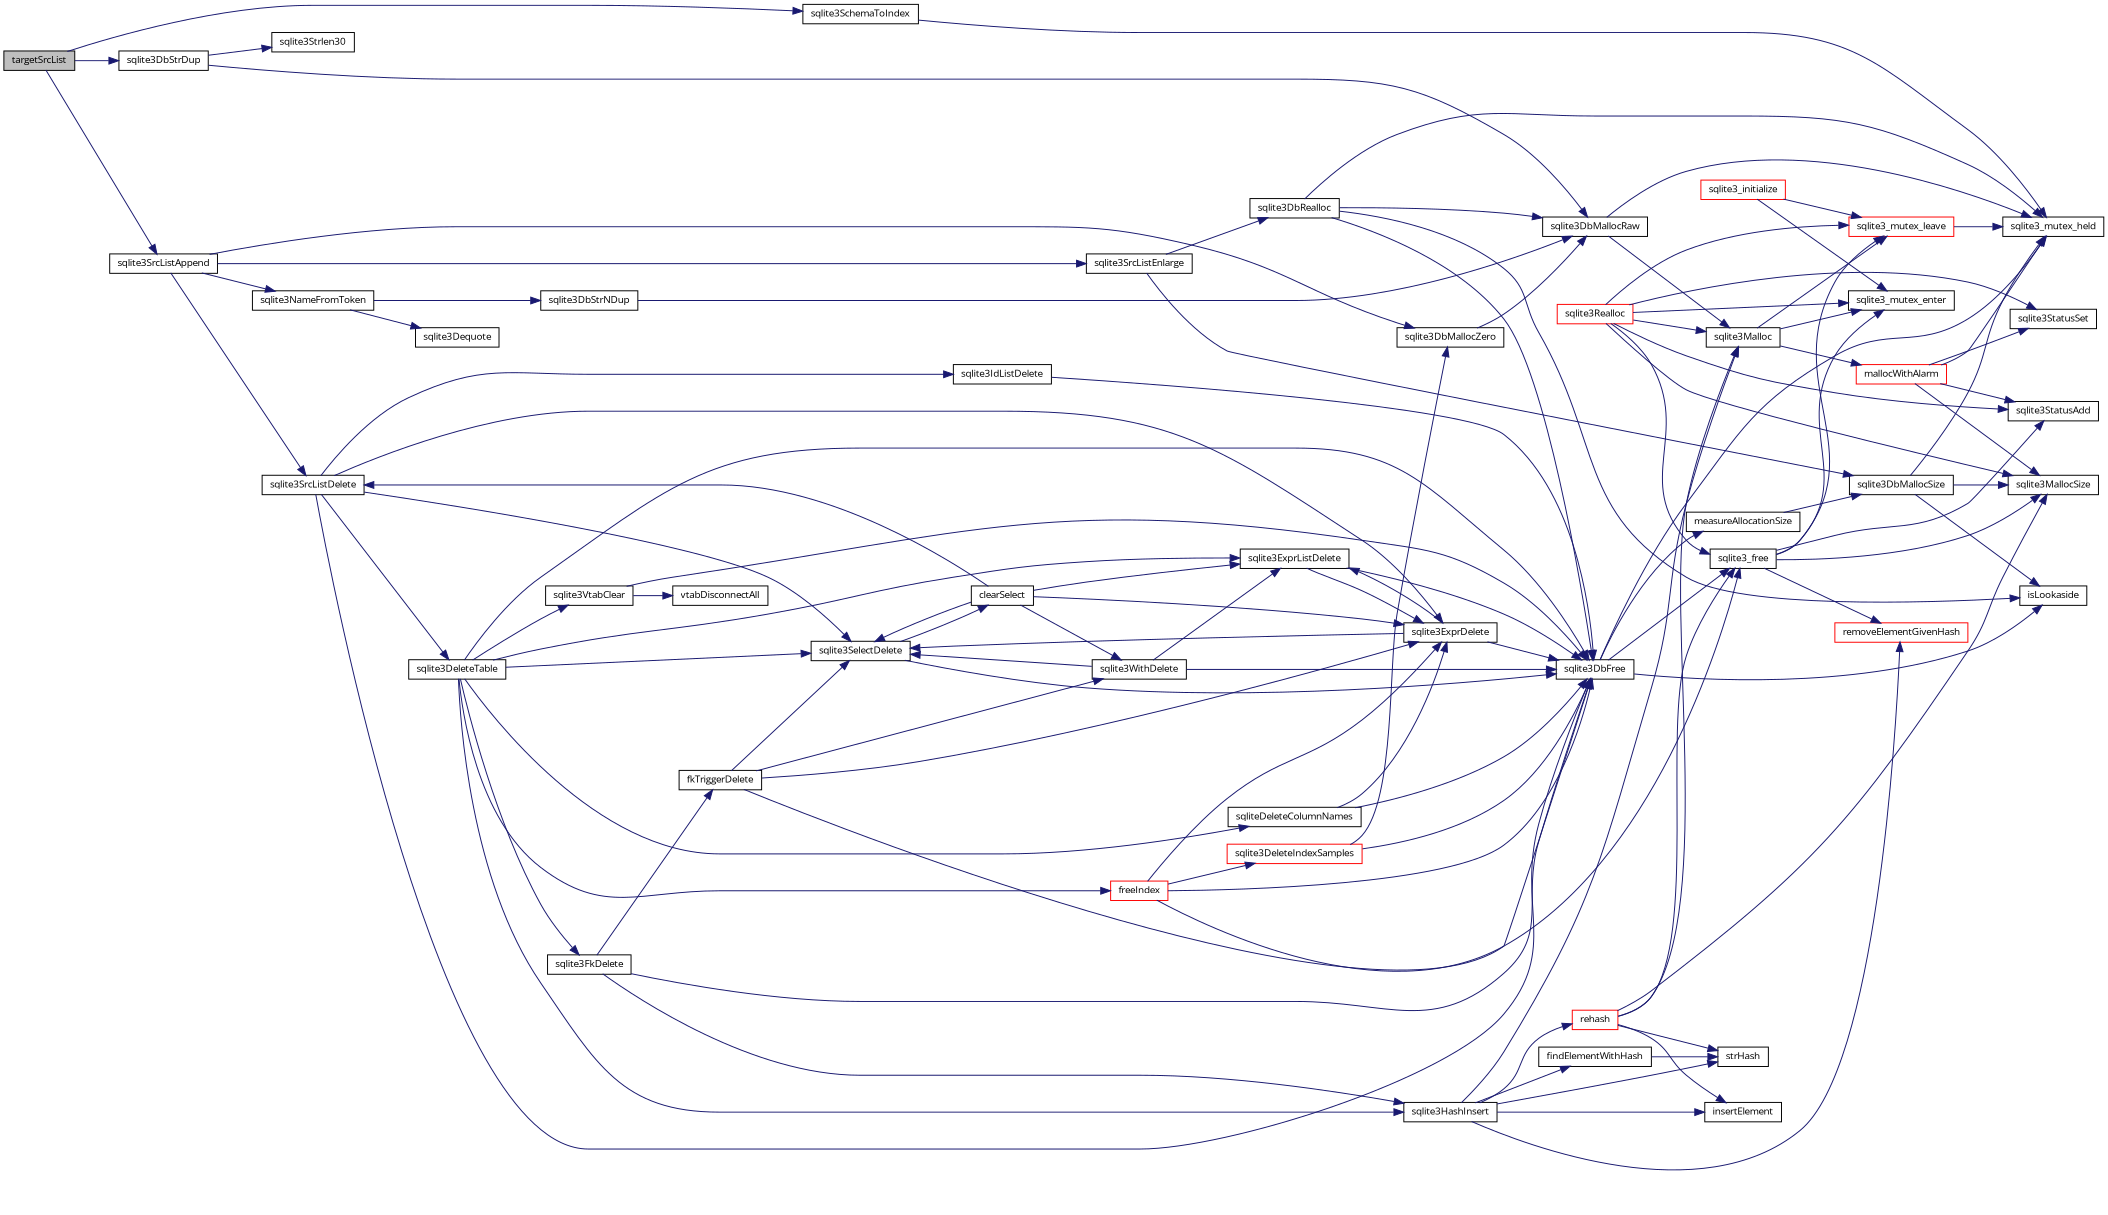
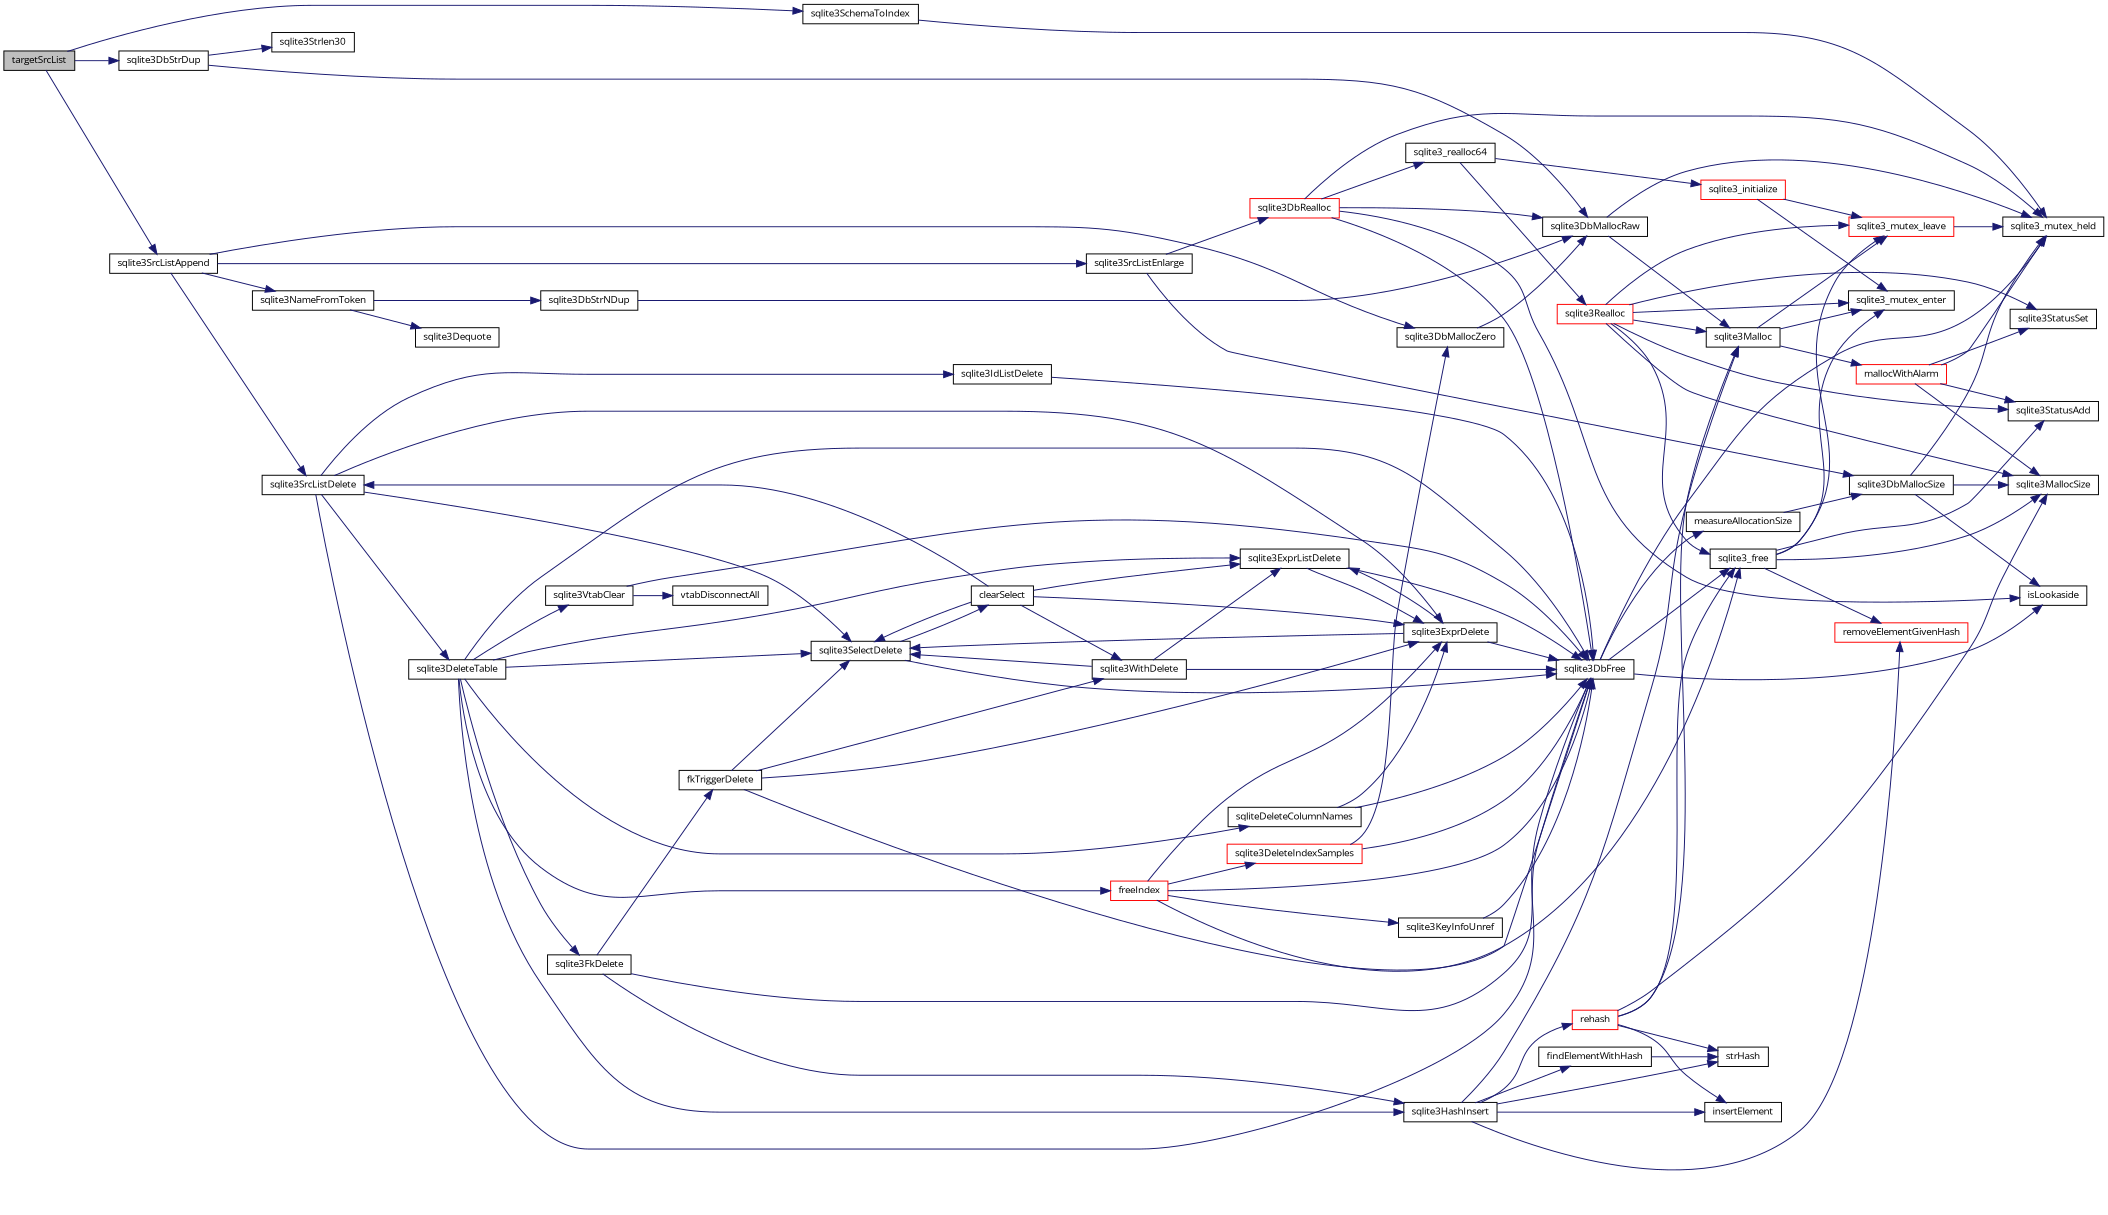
  digraph {
    fontname="Open Sans"
    rankdir=LR
    node [color=black fillcolor=white fontname="Open Sans" fontsize=10 shape=record style=filled]
    edge [color=midnightblue fontname="Open Sans" fontsize=10 labelfontname=FreeSans labelfontsize=10 style=solid]
    n1 [fillcolor=grey75 fontcolor=black height=0.2 label=targetSrcList width=0.4]
    n2 [height=0.2 label=sqlite3SrcListAppend width=0.4]
    n3 [height=0.2 label=sqlite3SchemaToIndex width=0.4]
    n4 [height=0.2 label=sqlite3DbStrDup width=0.4]
    n5 [height=0.2 label=sqlite3DbMallocZero width=0.4]
    n6 [height=0.2 label=sqlite3SrcListEnlarge width=0.4]
    n7 [height=0.2 label=sqlite3SrcListDelete width=0.4]
    n8 [height=0.2 label=sqlite3NameFromToken width=0.4]
    n9 [height=0.2 label=sqlite3_mutex_held width=0.4]
    n10 [height=0.2 label=sqlite3DbMallocRaw width=0.4]
    n11 [height=0.2 label=sqlite3Strlen30 width=0.4]
-   n12 [height=0.2 label=sqlite3DbRealloc width=0.4]
+   n12 [color=red height=0.2 label=sqlite3DbRealloc width=0.4]
    n13 [height=0.2 label=sqlite3DbMallocSize width=0.4]
    n14 [height=0.2 label=sqlite3DbFree width=0.4]
    n15 [height=0.2 label=sqlite3DeleteTable width=0.4]
    n16 [height=0.2 label=sqlite3ExprDelete width=0.4]
    n17 [height=0.2 label=sqlite3SelectDelete width=0.4]
    n18 [height=0.2 label=sqlite3IdListDelete width=0.4]
    n19 [height=0.2 label=sqlite3DbStrNDup width=0.4]
    n20 [height=0.2 label=sqlite3Dequote width=0.4]
    n21 [height=0.2 label=sqlite3Malloc width=0.4]
    n22 [height=0.2 label=sqlite3_mutex_enter width=0.4]
    n23 [color=red height=0.2 label=mallocWithAlarm width=0.4]
    n24 [color=red height=0.2 label=sqlite3_mutex_leave width=0.4]
    n25 [height=0.2 label=sqlite3StatusSet width=0.4]
    n26 [height=0.2 label=sqlite3MallocSize width=0.4]
    n27 [height=0.2 label=sqlite3StatusAdd width=0.4]
    n28 [height=0.2 label=isLookaside width=0.4]
+   n29 [height=0.2 label=sqlite3_realloc64 width=0.4]
    n30 [height=0.2 label=measureAllocationSize width=0.4]
    n31 [height=0.2 label=sqlite3_free width=0.4]
    n32 [color=red height=0.2 label=sqlite3_initialize width=0.4]
    n33 [color=red height=0.2 label=sqlite3Realloc width=0.4]
    n34 [color=red height=0.2 label=removeElementGivenHash width=0.4]
    n35 [height=0.2 label=sqlite3HashInsert width=0.4]
    n36 [color=red height=0.2 label=freeIndex width=0.4]
    n37 [height=0.2 label=sqlite3ExprListDelete width=0.4]
    n38 [height=0.2 label=sqlite3FkDelete width=0.4]
    n39 [height=0.2 label=sqliteDeleteColumnNames width=0.4]
    n40 [height=0.2 label=sqlite3VtabClear width=0.4]
    n41 [height=0.2 label=clearSelect width=0.4]
    n42 [height=0.2 label=findElementWithHash width=0.4]
    n43 [height=0.2 label=strHash width=0.4]
    n44 [color=red height=0.2 label=rehash width=0.4]
    n45 [height=0.2 label=insertElement width=0.4]
    n46 [color=red height=0.2 label=sqlite3DeleteIndexSamples width=0.4]
+   n47 [height=0.2 label=sqlite3KeyInfoUnref width=0.4]
    n48 [height=0.2 label=fkTriggerDelete width=0.4]
    n49 [height=0.2 label=vtabDisconnectAll width=0.4]
    n50 [height=0.2 label=sqlite3WithDelete width=0.4]
    n1 -> n2
    n1 -> n3
    n1 -> n4
    n2 -> n5
    n2 -> n6
    n2 -> n7
    n2 -> n8
    n3 -> n9
    n4 -> n10
    n4 -> n11
    n5 -> n10
    n6 -> n12
    n6 -> n13
    n7 -> n14
    n7 -> n15
    n7 -> n16
    n7 -> n17
    n7 -> n18
    n8 -> n19
    n8 -> n20
    n10 -> n9
    n10 -> n21
    n12 -> n9
    n12 -> n10
    n12 -> n14
    n12 -> n28
+   n12 -> n29
    n13 -> n9
    n13 -> n26
    n13 -> n28
    n14 -> n9
    n14 -> n28
    n14 -> n30
    n14 -> n31
    n15 -> n14
    n15 -> n17
    n15 -> n35
    n15 -> n36
    n15 -> n37
    n15 -> n38
    n15 -> n39
    n15 -> n40
    n16 -> n14
    n16 -> n17
    n16 -> n37
    n17 -> n14
    n17 -> n41
    n18 -> n14
    n19 -> n10
    n21 -> n22
    n21 -> n23
    n21 -> n24
    n23 -> n9
    n23 -> n25
    n23 -> n26
    n23 -> n27
    n24 -> n9
+   n29 -> n32
+   n29 -> n33
    n30 -> n13
    n31 -> n22
    n31 -> n24
    n31 -> n26
    n31 -> n27
    n31 -> n34
    n32 -> n22
    n32 -> n24
    n33 -> n21
    n33 -> n22
    n33 -> n24
    n33 -> n25
    n33 -> n26
    n33 -> n27
    n33 -> n31
    n35 -> n21
    n35 -> n34
    n35 -> n42
    n35 -> n43
    n35 -> n44
    n35 -> n45
    n36 -> n14
    n36 -> n16
    n36 -> n31
    n36 -> n46
+   n36 -> n47
    n37 -> n14
    n37 -> n16
    n38 -> n14
    n38 -> n35
    n38 -> n48
    n39 -> n14
    n39 -> n16
    n40 -> n14
    n40 -> n49
    n41 -> n7
    n41 -> n16
    n41 -> n17
    n41 -> n37
    n41 -> n50
    n42 -> n43
    n44 -> n21
    n44 -> n26
    n44 -> n31
    n44 -> n43
    n44 -> n45
    n46 -> n5
    n46 -> n14
+   n47 -> n14
    n48 -> n14
    n48 -> n16
    n48 -> n17
    n48 -> n50
    n50 -> n14
    n50 -> n17
    n50 -> n37
  }
